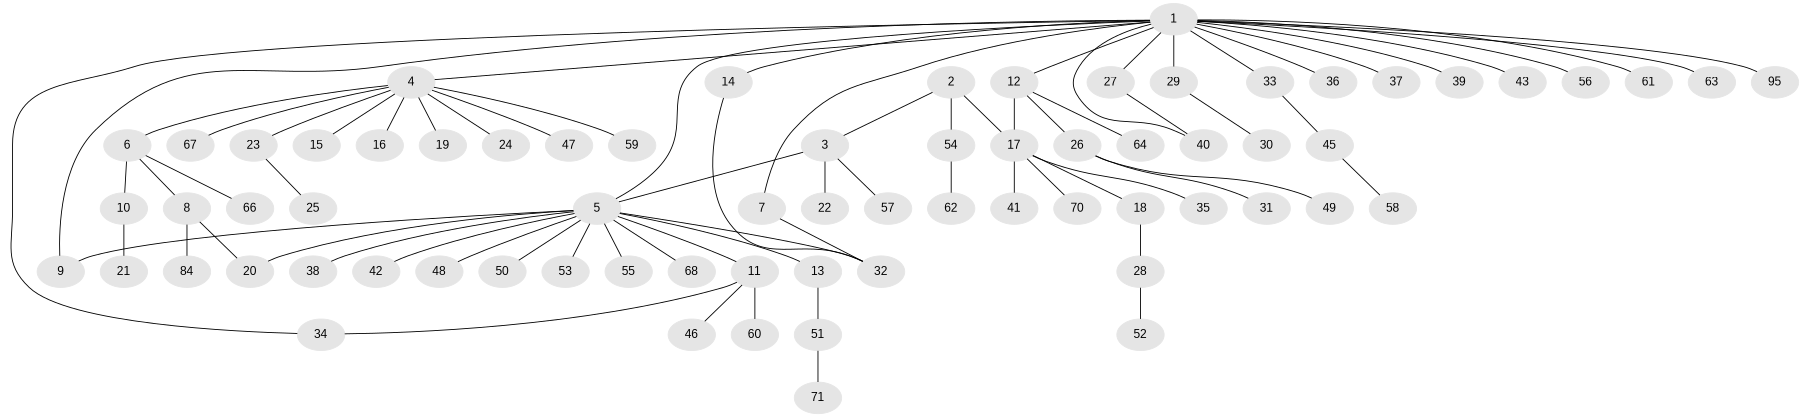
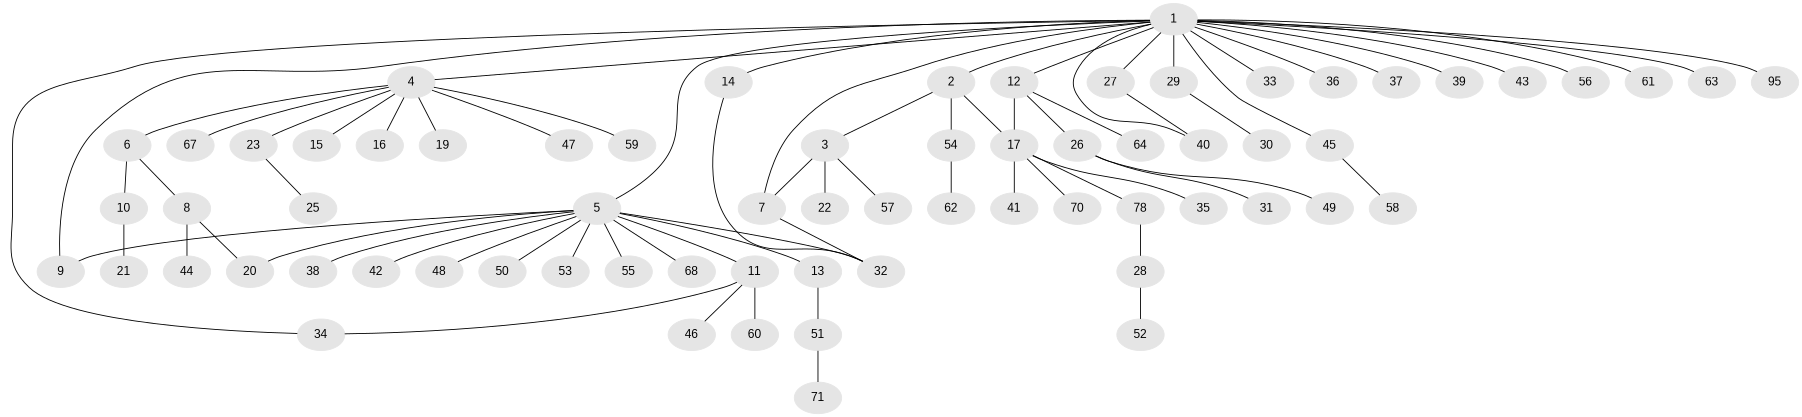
  graph {
    fontname="Liberation Sans"
    node [color=gray90 fontname="Liberation Sans" style=filled]
    edge [fontname="Liberation Sans"]
    1
    2
    4
    5
    7
    9
    12
    14
    27
    29
    33
    34
    36
    37
    39
    40
    43
    45
    56
    61
    63
    n22 [label=95]
    3
    17
    54
    6
    15
    16
    19
    23
-   24
    47
    59
    67
    11
    13
    20
    32
    38
    42
    48
    50
    53
    55
    68
    26
    64
    30
    58
    22
    57
-   18
+   18 [label=78]
    35
    41
    70
    62
    8
    10
-   66
    25
    46
    60
    51
-   44 [label=84]
+   44
    21
    31
    49
    71
    28
    52
+   1 -- 2
    1 -- 4
    1 -- 5
    1 -- 7
    1 -- 9
    1 -- 12
    1 -- 14
    1 -- 27
    1 -- 29
    1 -- 33
    1 -- 34
    1 -- 36
    1 -- 37
    1 -- 39
    1 -- 40
    1 -- 43
-   33 -- 45
+   1 -- 45
    1 -- 56
    1 -- 61
    1 -- 63
    1 -- n22
    2 -- 3
    2 -- 17
    2 -- 54
    4 -- 6
    4 -- 15
    4 -- 16
    4 -- 19
    4 -- 23
-   4 -- 24
    4 -- 47
    4 -- 59
    4 -- 67
    5 -- 9
    5 -- 11
    5 -- 13
    5 -- 20
    5 -- 32
    5 -- 38
    5 -- 42
    5 -- 48
    5 -- 50
    5 -- 53
    5 -- 55
    5 -- 68
    7 -- 32
    12 -- 17
    12 -- 26
    12 -- 64
    14 -- 32
    27 -- 40
    29 -- 30
    45 -- 58
-   3 -- 5
+   3 -- 7
    3 -- 22
    3 -- 57
    17 -- 18
    17 -- 35
    17 -- 41
    17 -- 70
    54 -- 62
    6 -- 8
    6 -- 10
-   6 -- 66
    23 -- 25
    11 -- 34
    11 -- 46
    11 -- 60
    13 -- 51
    26 -- 31
    26 -- 49
    18 -- 28
    8 -- 20
    8 -- 44
    10 -- 21
    51 -- 71
    28 -- 52
  }
